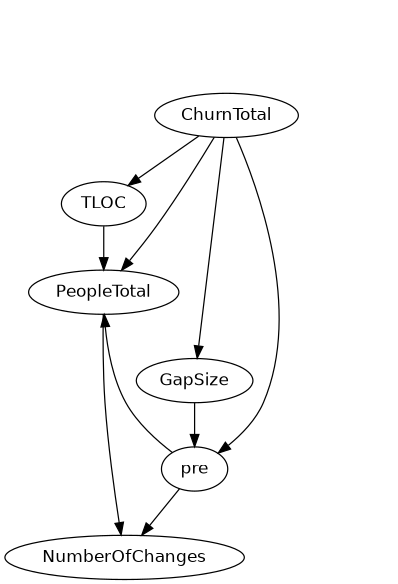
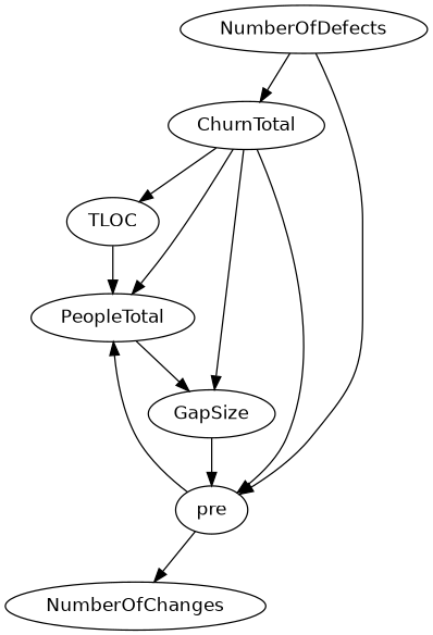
  digraph {
    fontname="DejaVu Sans"
    node [fontname="DejaVu Sans"]
    edge [fontname="DejaVu Sans"]
    PeopleTotal
    NumberOfChanges
    ChurnTotal
    TLOC
    pre
    GapSize
-   PeopleTotal -> NumberOfChanges
+   NumberOfDefects
+   PeopleTotal -> GapSize
    ChurnTotal -> PeopleTotal
    ChurnTotal -> TLOC
    ChurnTotal -> pre
    ChurnTotal -> GapSize
    TLOC -> PeopleTotal
    pre -> PeopleTotal
    pre -> NumberOfChanges
    GapSize -> pre
+   NumberOfDefects -> ChurnTotal
+   NumberOfDefects -> pre
  }
